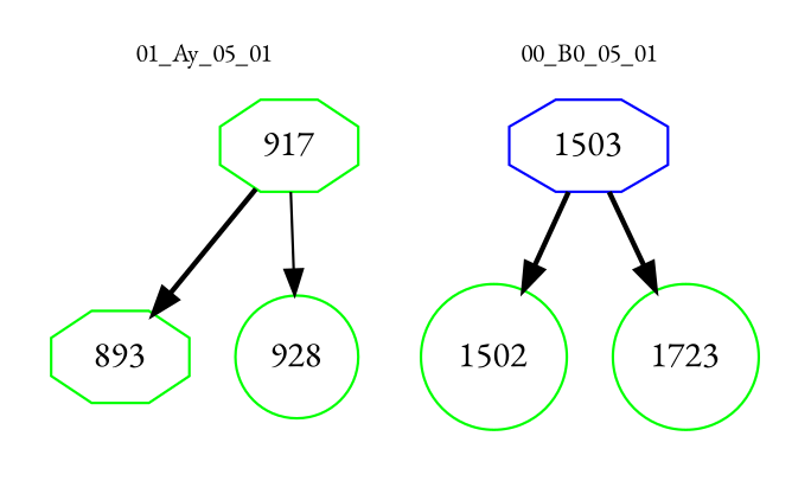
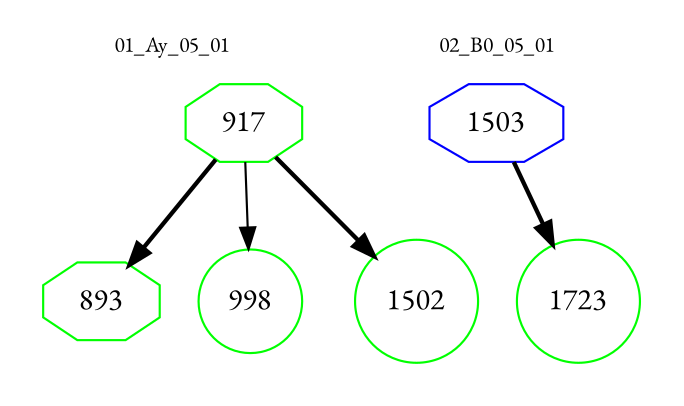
  digraph {
    fontname="EB Garamond"
    node [color=green fontname="EB Garamond" shape=octagon]
    edge [color=black fontname="EB Garamond" style=bold]
    n1 [label=917]
    n2 [label=893]
-   n3 [label=928 shape=circle]
+   n3 [label=998 shape=circle]
    n4 [color=blue label=1503]
    n5 [label=1502 shape=circle]
    n6 [label=1723 shape=circle]
    subgraph cluster_1 {
      color=white
      fontsize=10
      label="01_Ay_05_01"
      n1
      n2
      n3
    }
    subgraph cluster_2 {
      color=white
      fontsize=10
-     label="00_B0_05_01"
+     label="02_B0_05_01"
      n4
      n5
      n6
    }
    n1 -> n2
    n1 -> n3 [style=solid]
-   n4 -> n5
+   n1 -> n5
    n4 -> n6
  }
